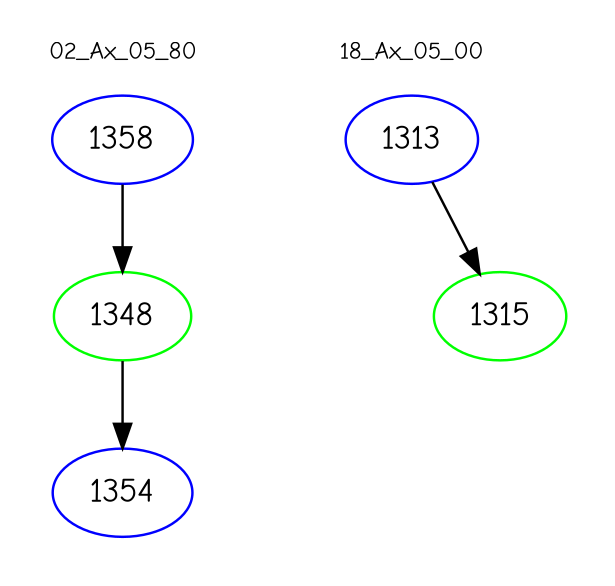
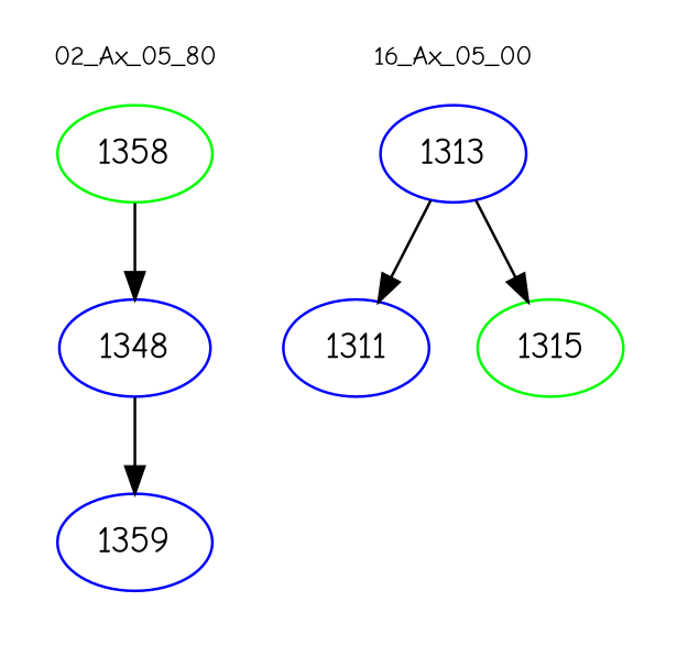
  digraph {
    fontname="Comic Neue"
    node [color=blue fontname="Comic Neue"]
    edge [color=black fontname="Comic Neue"]
-   n1 [label=1358]
-   n2 [color=green label=1348]
-   n3 [label=1354]
+   n1 [color=green label=1358]
+   n2 [label=1348]
+   n3 [label=1359]
    n4 [label=1313]
+   n5 [label=1311]
    n6 [color=green label=1315]
    subgraph cluster_1 {
      color=white
      fontsize=10
      label="02_Ax_05_80"
      n1
      n2
      n3
    }
    subgraph cluster_2 {
      color=white
      fontsize=10
-     label="18_Ax_05_00"
+     label="16_Ax_05_00"
      n4
+     n5
      n6
    }
    n1 -> n2
    n2 -> n3
+   n4 -> n5
    n4 -> n6
  }
